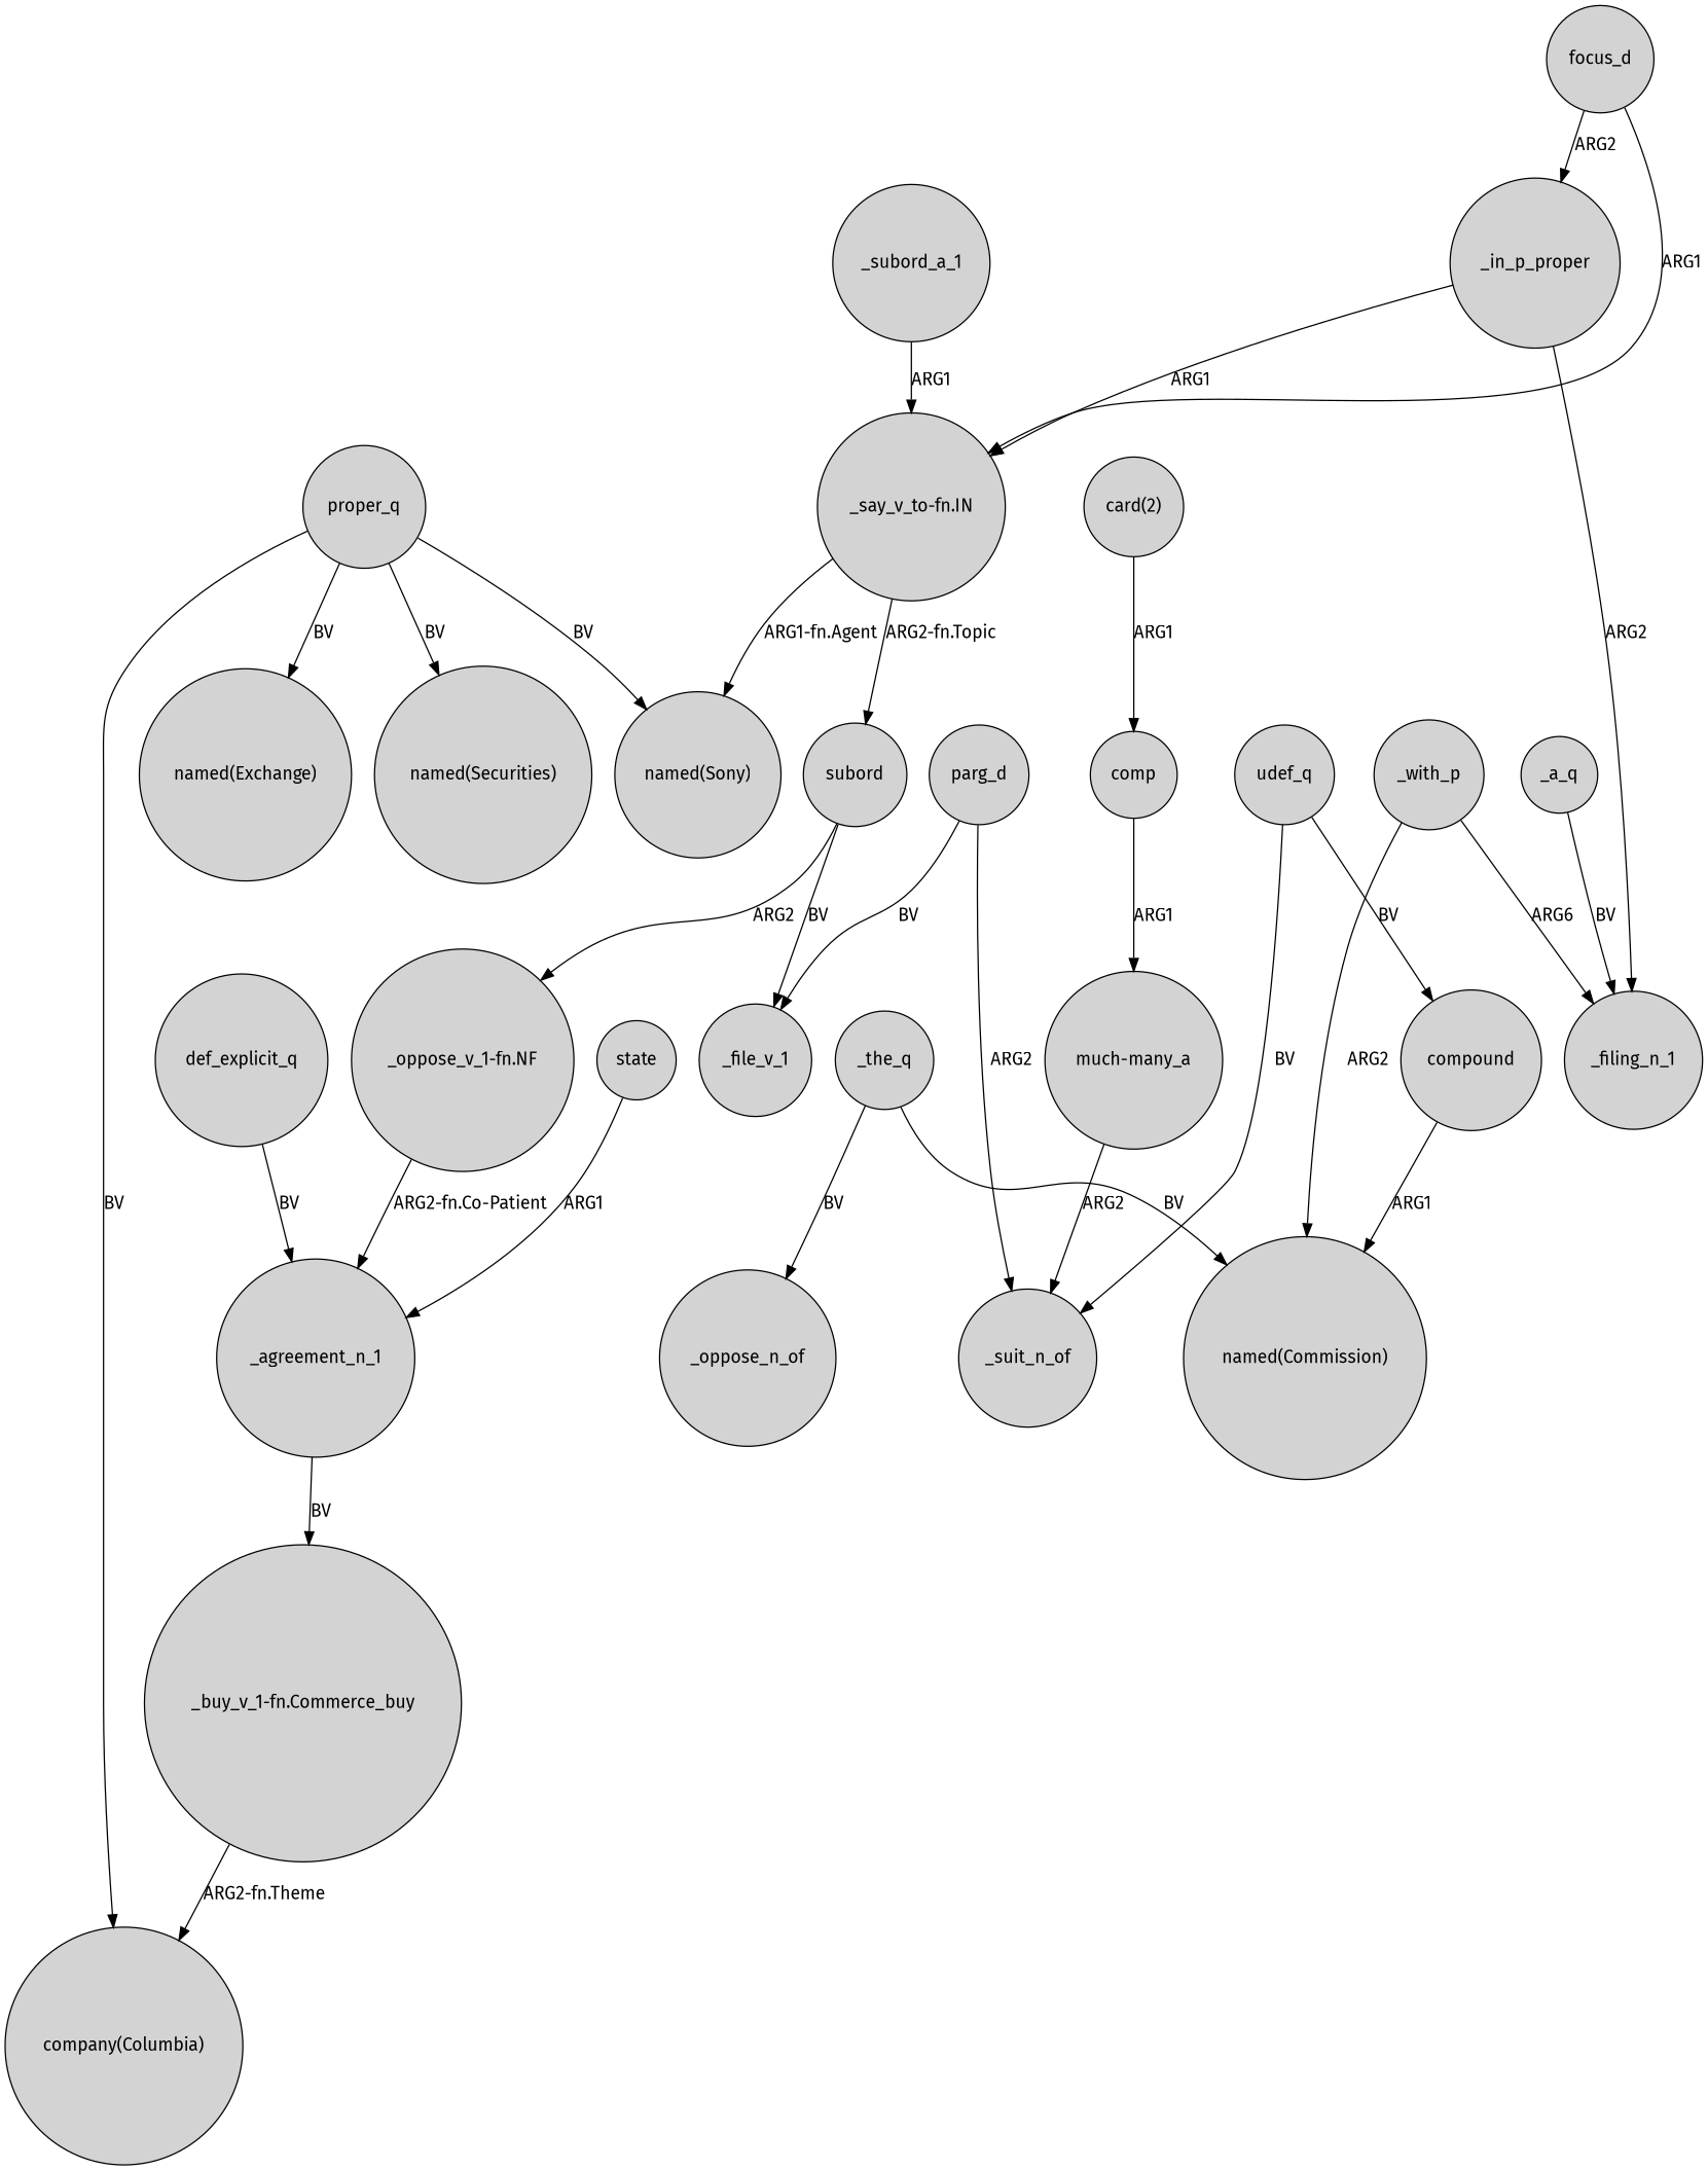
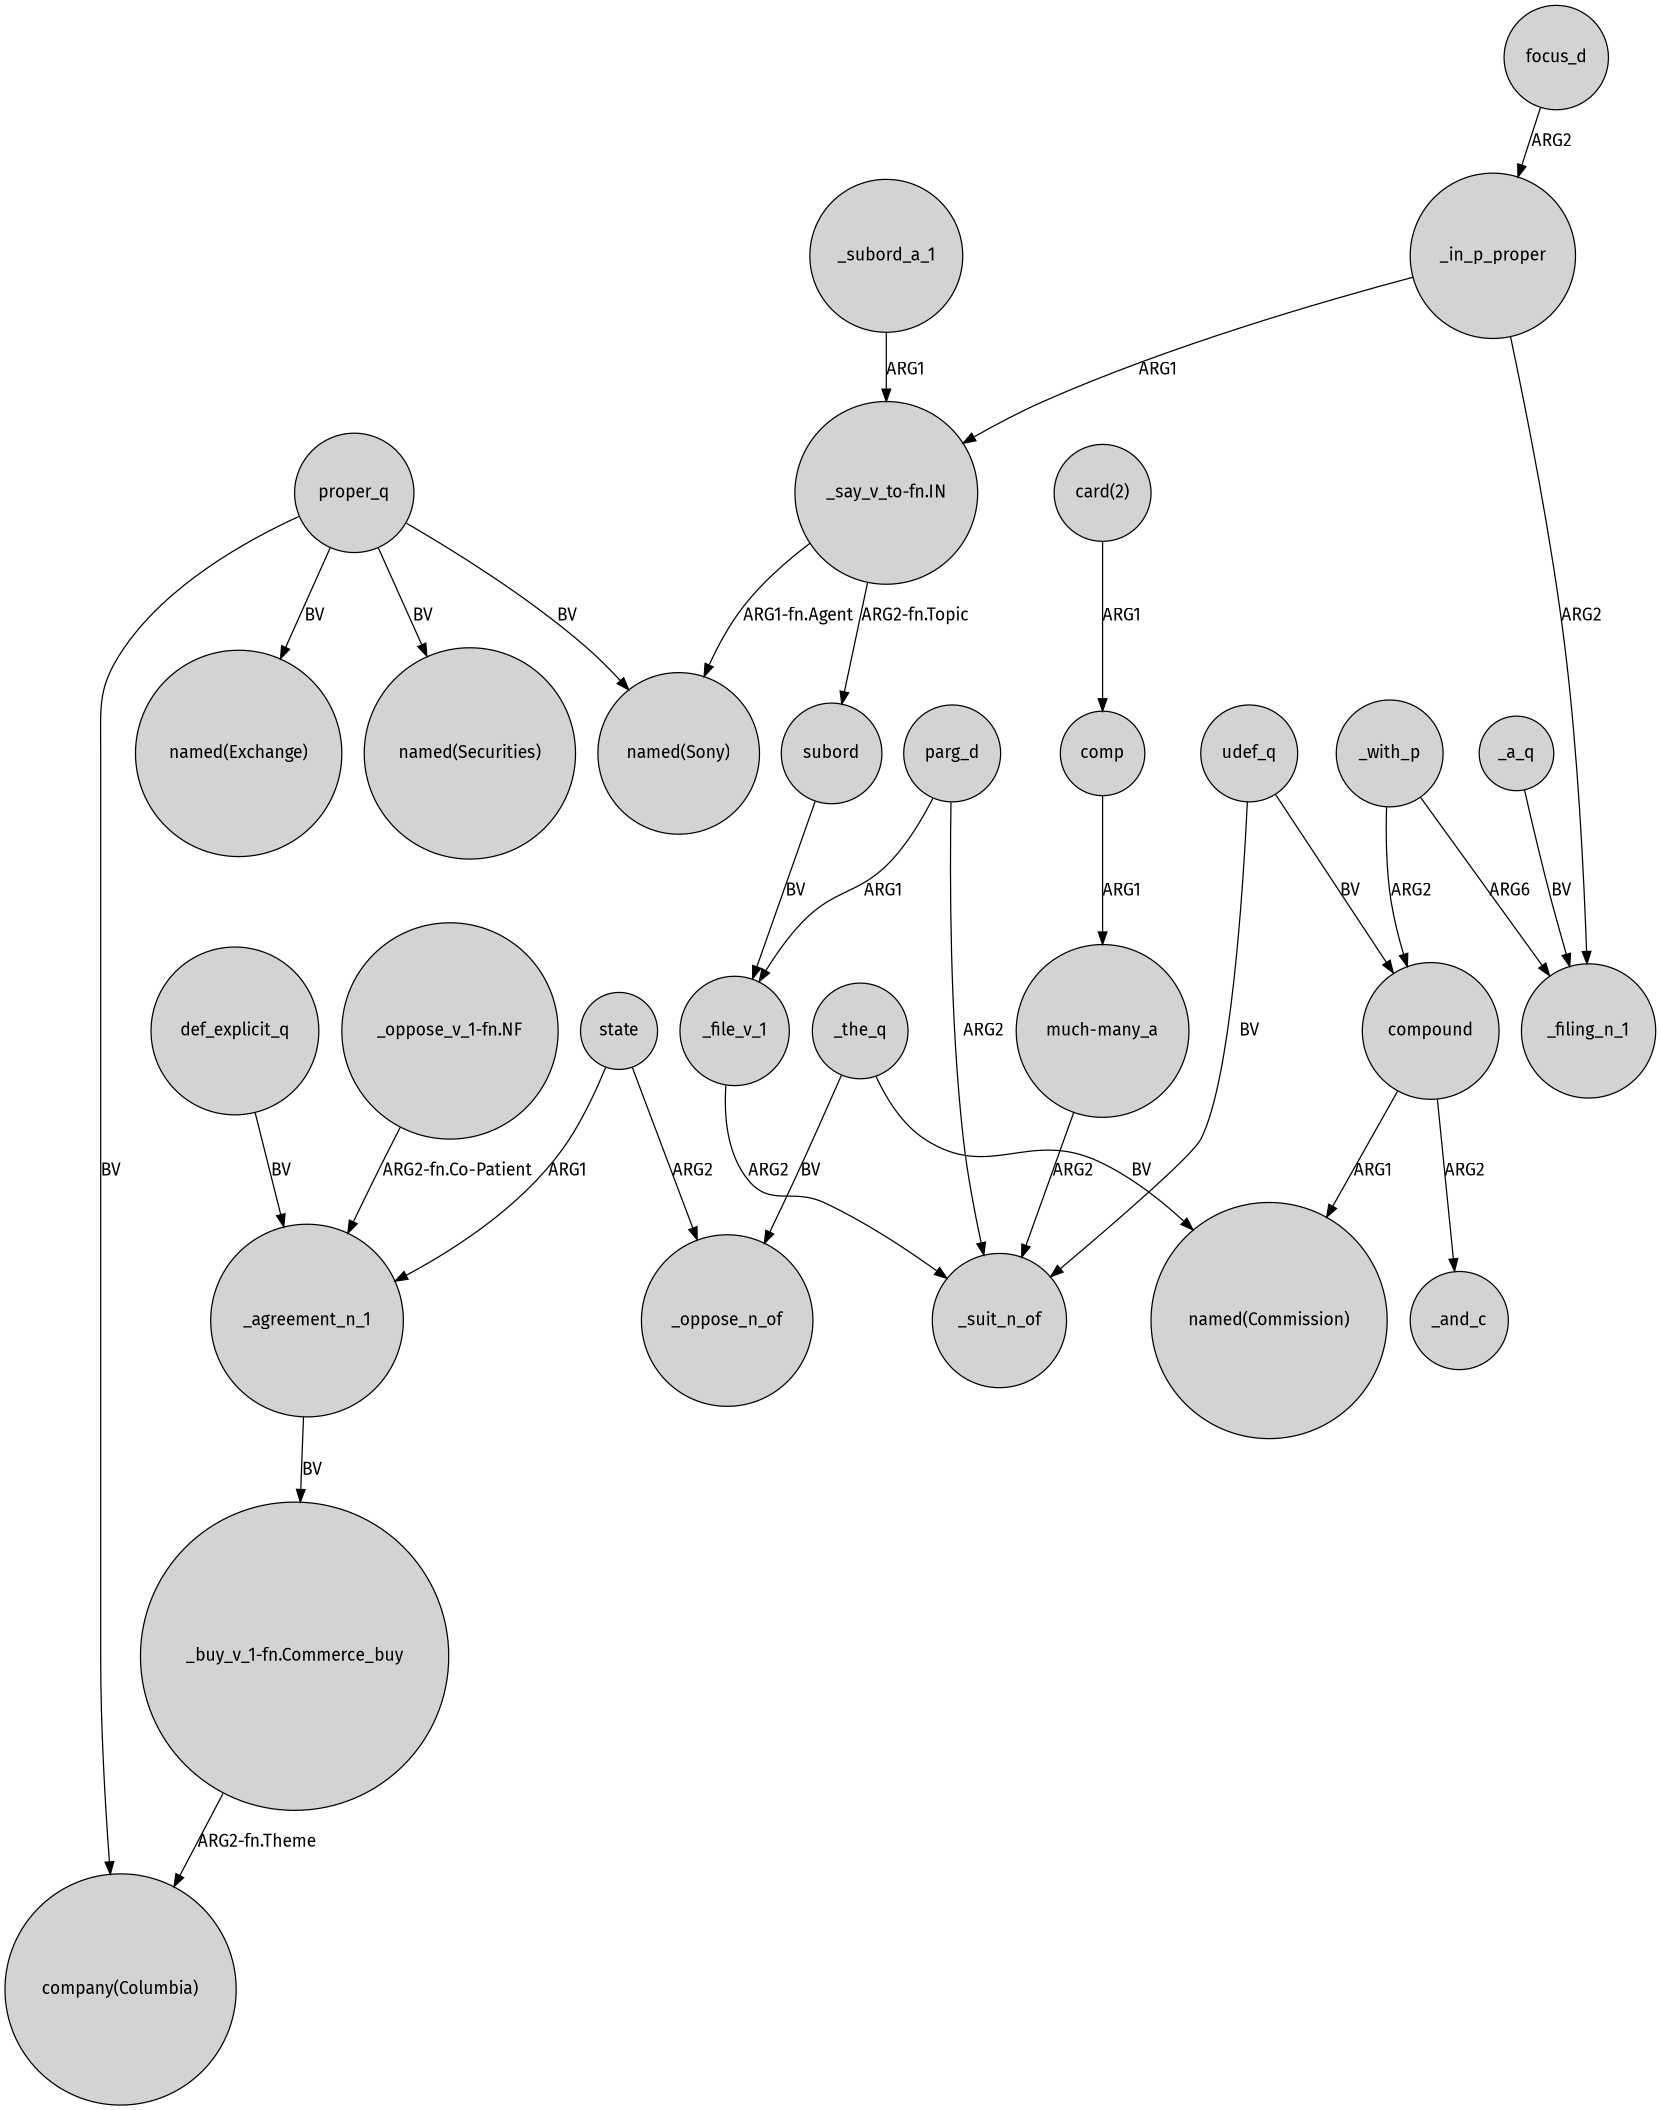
  digraph {
    fontname="Fira Sans"
    node [fontname="Fira Sans" shape=circle style=filled]
    edge [fontname="Fira Sans"]
    n1 [label=_subord_a_1]
    "_say_v_to-fn.IN"
    "named(Sony)"
    subord
    "_oppose_v_1-fn.NF"
    _file_v_1
    compound
    "named(Commission)"
+   _and_c
    "much-many_a"
    _suit_n_of
    n12 [label="company(Columbia)"]
    "_buy_v_1-fn.Commerce_buy"
    udef_q
    focus_d
    n16 [label=_in_p_proper]
    _filing_n_1
    _agreement_n_1
    proper_q
    "named(Exchange)"
    "named(Securities)"
    _with_p
    _the_q
    n24 [label=_oppose_n_of]
    n25 [label=state]
    "card(2)"
    comp
    parg_d
    def_explicit_q
    _a_q
    n1 -> "_say_v_to-fn.IN" [label=ARG1]
    "_say_v_to-fn.IN" -> "named(Sony)" [label="ARG1-fn.Agent"]
    "_say_v_to-fn.IN" -> subord [label="ARG2-fn.Topic"]
-   subord -> "_oppose_v_1-fn.NF" [label=ARG2]
    subord -> _file_v_1 [label=BV]
    "_oppose_v_1-fn.NF" -> _agreement_n_1 [label="ARG2-fn.Co-Patient"]
+   _file_v_1 -> _suit_n_of [label=ARG2]
    compound -> "named(Commission)" [label=ARG1]
+   compound -> _and_c [label=ARG2]
    "much-many_a" -> _suit_n_of [label=ARG2]
    "_buy_v_1-fn.Commerce_buy" -> n12 [label="ARG2-fn.Theme"]
    udef_q -> compound [label=BV]
    udef_q -> _suit_n_of [label=BV]
-   focus_d -> "_say_v_to-fn.IN" [label=ARG1]
    focus_d -> n16 [label=ARG2]
    n16 -> "_say_v_to-fn.IN" [label=ARG1]
    n16 -> _filing_n_1 [label=ARG2]
    _agreement_n_1 -> "_buy_v_1-fn.Commerce_buy" [label=BV]
    proper_q -> "named(Sony)" [label=BV]
    proper_q -> n12 [label=BV]
    proper_q -> "named(Exchange)" [label=BV]
    proper_q -> "named(Securities)" [label=BV]
-   _with_p -> "named(Commission)" [label=ARG2]
+   _with_p -> compound [label=ARG2]
    _with_p -> _filing_n_1 [label=ARG6]
    _the_q -> "named(Commission)" [label=BV]
    _the_q -> n24 [label=BV]
    n25 -> _agreement_n_1 [label=ARG1]
+   n25 -> n24 [label=ARG2]
    "card(2)" -> comp [label=ARG1]
    comp -> "much-many_a" [label=ARG1]
-   parg_d -> _file_v_1 [label=BV]
+   parg_d -> _file_v_1 [label=ARG1]
    parg_d -> _suit_n_of [label=ARG2]
    def_explicit_q -> _agreement_n_1 [label=BV]
    _a_q -> _filing_n_1 [label=BV]
  }
